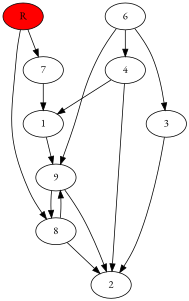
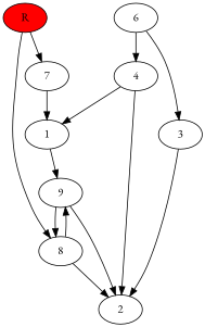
  digraph {
    fontname="EB Garamond"
    node [fontname="EB Garamond"]
    edge [fontname="EB Garamond"]
    n1 [label=9]
    1
    2
    8
    4
    6
    3
    7
    R [fillcolor="#ff0000" style=filled]
    n1 -> 2
    n1 -> 8
    1 -> n1
    8 -> n1
    8 -> 2
    4 -> 1
    4 -> 2
-   6 -> n1
    6 -> 4
    6 -> 3
    3 -> 2
    7 -> 1
    R -> 8
    R -> 7
  }
